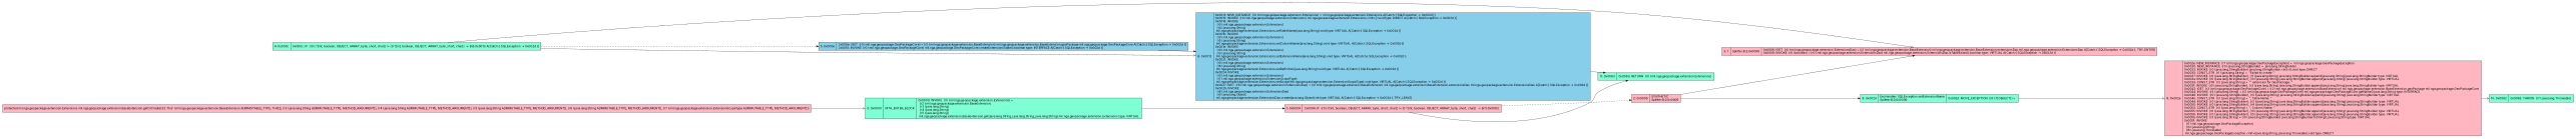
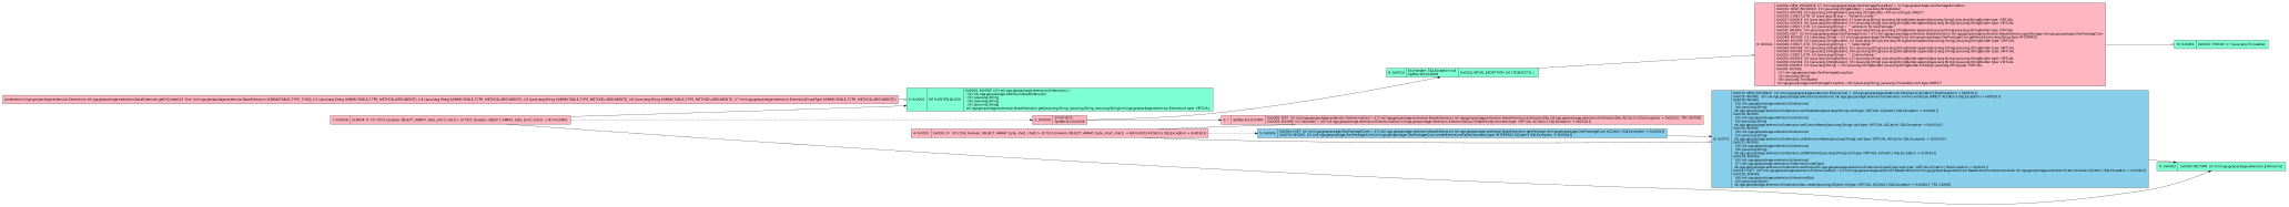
  digraph {
    fontname=Inter
    rankdir=LR
    node [fillcolor=aquamarine fontname=Inter shape=record style=filled]
    edge [arrowhead=normal fontname=Inter]
-   n1 [label="{0\:\ 0x0000|MTH_ENTER_BLOCK\l|0x0000: INVOKE  (r0 I:mil.nga.geopackage.extension.Extensions) = \l  (r2 I:mil.nga.geopackage.extension.BaseExtension)\l  (r3 I:java.lang.String)\l  (r4 I:java.lang.String)\l  (r5 I:java.lang.String)\l mil.nga.geopackage.extension.BaseExtension.get(java.lang.String, java.lang.String, java.lang.String):mil.nga.geopackage.extension.Extensions type: VIRTUAL \l}"]
+   n1 [label="{0\:\ 0x0000|MTH_ENTER_BLOCK\l|0x0000: INVOKE  (r0 I:mil.nga.geopackage.extension.Extensions) = \l  (r2 I:mil.nga.geopackage.extension.BaseExtension)\l  (r3 I:java.lang.String)\l  (r4 I:java.lang.String)\l  (r5 I:java.void.String)\l mil.nga.geopackage.extension.BaseExtension.get(java.lang.String, java.lang.String, java.lang.String):mil.nga.geopackage.extension.Extensions type: VIRTUAL \l}"]
    n2 [fillcolor=lightpink label="{1\:\ 0x0004|0x0004: IF  (r0 I:?[int, boolean, OBJECT, ARRAY, byte, short, char]) != (0 ?[int, boolean, OBJECT, ARRAY, byte, short, char])  \-\> B:11:0x0063 \l}"]
    n3 [fillcolor=lightpink label="{2\:\ 0x0006|SYNTHETIC\lSplitter:B:2:0x0006\l}"]
    n4 [label="{11\:\ 0x0063|0x0063: RETURN  (r0 I:mil.nga.geopackage.extension.Extensions) \l}"]
    n5 [fillcolor=lightpink label="{3\:\ ?|Splitter:B:2:0x0006\l|0x0006: IGET  (r0 I:mil.nga.geopackage.extension.ExtensionsDao) = (r2 I:mil.nga.geopackage.extension.BaseExtension) mil.nga.geopackage.extension.BaseExtension.extensionsDao mil.nga.geopackage.extension.ExtensionsDao A[Catch:\{ SQLException \-\> 0x002d \}, TRY_ENTER]\l0x0008: INVOKE  (r0 I:boolean) = (r0 I:mil.nga.geopackage.extension.ExtensionsDao) mil.nga.geopackage.extension.ExtensionsDao.isTableExists():boolean type: VIRTUAL A[Catch:\{ SQLException \-\> 0x002d \}]\l}"]
-   n6 [label="{8\:\ 0x002d|ExcHandler: SQLException setExtensionName\lSplitter:B:2:0x0006\l|0x002d: MOVE_EXCEPTION  (r6 I:?[OBJECT]) =  \l}"]
+   n6 [label="{8\:\ 0x002d|ExcHandler: SQLException null\lSplitter:B:2:0x0006\l|0x002d: MOVE_EXCEPTION  (r6 I:?[OBJECT]) =  \l}"]
    n7 [fillcolor=lightpink label="{9\:\ 0x002e|0x002e: NEW_INSTANCE  (r7 I:mil.nga.geopackage.GeoPackageException) =  mil.nga.geopackage.GeoPackageException \l0x0030: NEW_INSTANCE  (r0 I:java.lang.StringBuilder) =  java.lang.StringBuilder \l0x0032: INVOKE  (r0 I:java.lang.StringBuilder) java.lang.StringBuilder.\<init\>():void type: DIRECT \l0x0035: CONST_STR  (r1 I:java.lang.String) =  \"Failed to create '\" \l0x0037: INVOKE  (r0 I:java.lang.StringBuilder), (r1 I:java.lang.String) java.lang.StringBuilder.append(java.lang.String):java.lang.StringBuilder type: VIRTUAL \l0x003a: INVOKE  (r0 I:java.lang.StringBuilder), (r3 I:java.lang.String) java.lang.StringBuilder.append(java.lang.String):java.lang.StringBuilder type: VIRTUAL \l0x003d: CONST_STR  (r3 I:java.lang.String) =  \"' extension for GeoPackage: \" \l0x003f: INVOKE  (r0 I:java.lang.StringBuilder), (r3 I:java.lang.String) java.lang.StringBuilder.append(java.lang.String):java.lang.StringBuilder type: VIRTUAL \l0x0042: IGET  (r3 I:mil.nga.geopackage.GeoPackageCore) = (r2 I:mil.nga.geopackage.extension.BaseExtension) mil.nga.geopackage.extension.BaseExtension.geoPackage mil.nga.geopackage.GeoPackageCore \l0x0044: INVOKE  (r3 I:java.lang.String) = (r3 I:mil.nga.geopackage.GeoPackageCore) mil.nga.geopackage.GeoPackageCore.getName():java.lang.String type: INTERFACE \l0x0048: INVOKE  (r0 I:java.lang.StringBuilder), (r3 I:java.lang.String) java.lang.StringBuilder.append(java.lang.String):java.lang.StringBuilder type: VIRTUAL \l0x004b: CONST_STR  (r3 I:java.lang.String) =  \", Table Name: \" \l0x004d: INVOKE  (r0 I:java.lang.StringBuilder), (r3 I:java.lang.String) java.lang.StringBuilder.append(java.lang.String):java.lang.StringBuilder type: VIRTUAL \l0x0050: INVOKE  (r0 I:java.lang.StringBuilder), (r4 I:java.lang.String) java.lang.StringBuilder.append(java.lang.String):java.lang.StringBuilder type: VIRTUAL \l0x0053: CONST_STR  (r3 I:java.lang.String) =  \", Column Name: \" \l0x0055: INVOKE  (r0 I:java.lang.StringBuilder), (r3 I:java.lang.String) java.lang.StringBuilder.append(java.lang.String):java.lang.StringBuilder type: VIRTUAL \l0x0058: INVOKE  (r0 I:java.lang.StringBuilder), (r5 I:java.lang.String) java.lang.StringBuilder.append(java.lang.String):java.lang.StringBuilder type: VIRTUAL \l0x005b: INVOKE  (r3 I:java.lang.String) = (r0 I:java.lang.StringBuilder) java.lang.StringBuilder.toString():java.lang.String type: VIRTUAL \l0x005f: INVOKE  \l  (r7 I:mil.nga.geopackage.GeoPackageException)\l  (r3 I:java.lang.String)\l  (r6 I:java.lang.Throwable)\l mil.nga.geopackage.GeoPackageException.\<init\>(java.lang.String, java.lang.Throwable):void type: DIRECT \l}"]
-   n8 [label="{4\:\ 0x000c|0x000c: IF  (r0 I:?[int, boolean, OBJECT, ARRAY, byte, short, char]) != (0 ?[int, boolean, OBJECT, ARRAY, byte, short, char])  \-\> B:6:0x0013 A[Catch:\{ SQLException \-\> 0x002d \}]\l}"]
+   n8 [fillcolor=lightpink label="{4\:\ 0x000c|0x000c: IF  (r0 I:?[int, boolean, OBJECT, ARRAY, byte, short, char]) != (0 ?[int, boolean, OBJECT, ARRAY, byte, short, char])  \-\> B:6:0x0013 A[Catch:\{ SQLException \-\> 0x002d \}]\l}"]
    n9 [fillcolor=skyblue label="{5\:\ 0x000e|0x000e: IGET  (r0 I:mil.nga.geopackage.GeoPackageCore) = (r2 I:mil.nga.geopackage.extension.BaseExtension) mil.nga.geopackage.extension.BaseExtension.geoPackage mil.nga.geopackage.GeoPackageCore A[Catch:\{ SQLException \-\> 0x002d \}]\l0x0010: INVOKE  (r0 I:mil.nga.geopackage.GeoPackageCore) mil.nga.geopackage.GeoPackageCore.createExtensionsTable():boolean type: INTERFACE A[Catch:\{ SQLException \-\> 0x002d \}]\l}"]
    n10 [fillcolor=skyblue label="{6\:\ 0x0013|0x0013: NEW_INSTANCE  (r0 I:mil.nga.geopackage.extension.Extensions) =  mil.nga.geopackage.extension.Extensions A[Catch:\{ SQLException \-\> 0x002d \}]\l0x0015: INVOKE  (r0 I:mil.nga.geopackage.extension.Extensions) mil.nga.geopackage.extension.Extensions.\<init\>():void type: DIRECT A[Catch:\{ SQLException \-\> 0x002d \}]\l0x0018: INVOKE  \l  (r0 I:mil.nga.geopackage.extension.Extensions)\l  (r4 I:java.lang.String)\l mil.nga.geopackage.extension.Extensions.setTableName(java.lang.String):void type: VIRTUAL A[Catch:\{ SQLException \-\> 0x002d \}]\l0x001b: INVOKE  \l  (r0 I:mil.nga.geopackage.extension.Extensions)\l  (r5 I:java.lang.String)\l mil.nga.geopackage.extension.Extensions.setColumnName(java.lang.String):void type: VIRTUAL A[Catch:\{ SQLException \-\> 0x002d \}]\l0x001e: INVOKE  \l  (r0 I:mil.nga.geopackage.extension.Extensions)\l  (r3 I:java.lang.String)\l mil.nga.geopackage.extension.Extensions.setExtensionName(java.lang.String):void type: VIRTUAL A[Catch:\{ SQLException \-\> 0x002d \}]\l0x0021: INVOKE  \l  (r0 I:mil.nga.geopackage.extension.Extensions)\l  (r6 I:java.lang.String)\l mil.nga.geopackage.extension.Extensions.setDefinition(java.lang.String):void type: VIRTUAL A[Catch:\{ SQLException \-\> 0x002d \}]\l0x0024: INVOKE  \l  (r0 I:mil.nga.geopackage.extension.Extensions)\l  (r7 I:mil.nga.geopackage.extension.ExtensionScopeType)\l mil.nga.geopackage.extension.Extensions.setScope(mil.nga.geopackage.extension.ExtensionScopeType):void type: VIRTUAL A[Catch:\{ SQLException \-\> 0x002d \}]\l0x0027: IGET  (r6 I:mil.nga.geopackage.extension.ExtensionsDao) = (r2 I:mil.nga.geopackage.extension.BaseExtension) mil.nga.geopackage.extension.BaseExtension.extensionsDao mil.nga.geopackage.extension.ExtensionsDao A[Catch:\{ SQLException \-\> 0x002d \}]\l0x0029: INVOKE  \l  (r6 I:mil.nga.geopackage.extension.ExtensionsDao)\l  (r0 I:java.lang.Object)\l mil.nga.geopackage.extension.ExtensionsDao.create(java.lang.Object):int type: VIRTUAL A[Catch:\{ SQLException \-\> 0x002d \}, TRY_LEAVE]\l}"]
    n11 [label="{10\:\ 0x0062|0x0062: THROW  (r7 I:java.lang.Throwable) \l}"]
    n12 [fillcolor=lightpink label="{protected mil.nga.geopackage.extension.Extensions mil.nga.geopackage.extension.BaseExtension.getOrCreate((r2 'this' I:mil.nga.geopackage.extension.BaseExtension A[IMMUTABLE_TYPE, THIS]), (r3 I:java.lang.String A[IMMUTABLE_TYPE, METHOD_ARGUMENT]), (r4 I:java.lang.String A[IMMUTABLE_TYPE, METHOD_ARGUMENT]), (r5 I:java.lang.String A[IMMUTABLE_TYPE, METHOD_ARGUMENT]), (r6 I:java.lang.String A[IMMUTABLE_TYPE, METHOD_ARGUMENT]), (r7 I:mil.nga.geopackage.extension.ExtensionScopeType A[IMMUTABLE_TYPE, METHOD_ARGUMENT])) }"]
-   n1 -> n2
+   n2 -> n1
    n2 -> n3 [style=dashed]
    n2 -> n4
    n3 -> n5
    n3 -> n6
    n6 -> n7 [arrowhead=onormal]
    n7 -> n11 [arrowhead=onormal]
    n8 -> n5 [arrowhead=onormal]
    n8 -> n9 [style=dashed]
    n8 -> n10 [arrowhead=onormal]
    n9 -> n10
    n10 -> n4
    n12 -> n1 [arrowhead=onormal]
  }
